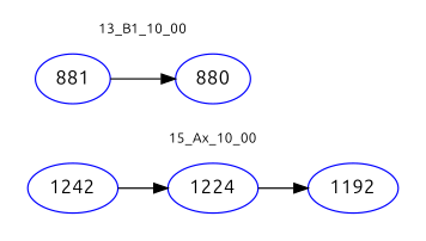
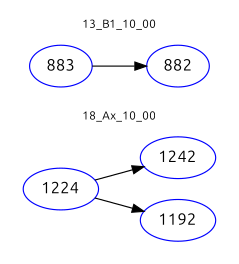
  digraph {
    fontname=Ubuntu
    rankdir=LR
    node [color=blue fontname=Ubuntu]
    edge [color=black fontname=Ubuntu]
    n1 [label=1224]
    n2 [label=1192]
    n3 [label=1242]
-   n4 [label=881]
-   n5 [label=880]
+   n4 [label=883]
+   n5 [label=882]
    subgraph cluster_1 {
      color=white
      fontsize=10
-     label="15_Ax_10_00"
+     label="18_Ax_10_00"
      n1
      n2
      n3
    }
    subgraph cluster_2 {
      color=white
      fontsize=10
      label="13_B1_10_00"
      n4
      n5
    }
    n1 -> n2
-   n3 -> n1
+   n1 -> n3
    n4 -> n5
  }
